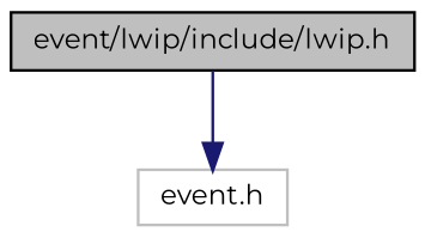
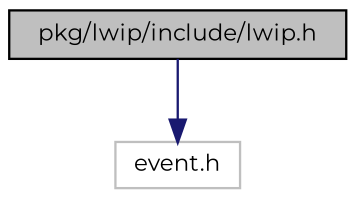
  digraph {
    fontname=Montserrat
    node [fontname=Montserrat fontsize=10 shape=record style=filled]
-   n1 [color=black fillcolor=grey75 fontcolor=black height=0.2 label="event/lwip/include/lwip.h" width=0.4]
+   n1 [color=black fillcolor=grey75 fontcolor=black height=0.2 label="pkg/lwip/include/lwip.h" width=0.4]
    n2 [color=grey75 fillcolor=white height=0.2 label="event.h" width=0.4]
    n1 -> n2 [color=midnightblue fontname=Montserrat fontsize=10 labelfontname=Helvetica labelfontsize=10 style=solid]
  }
